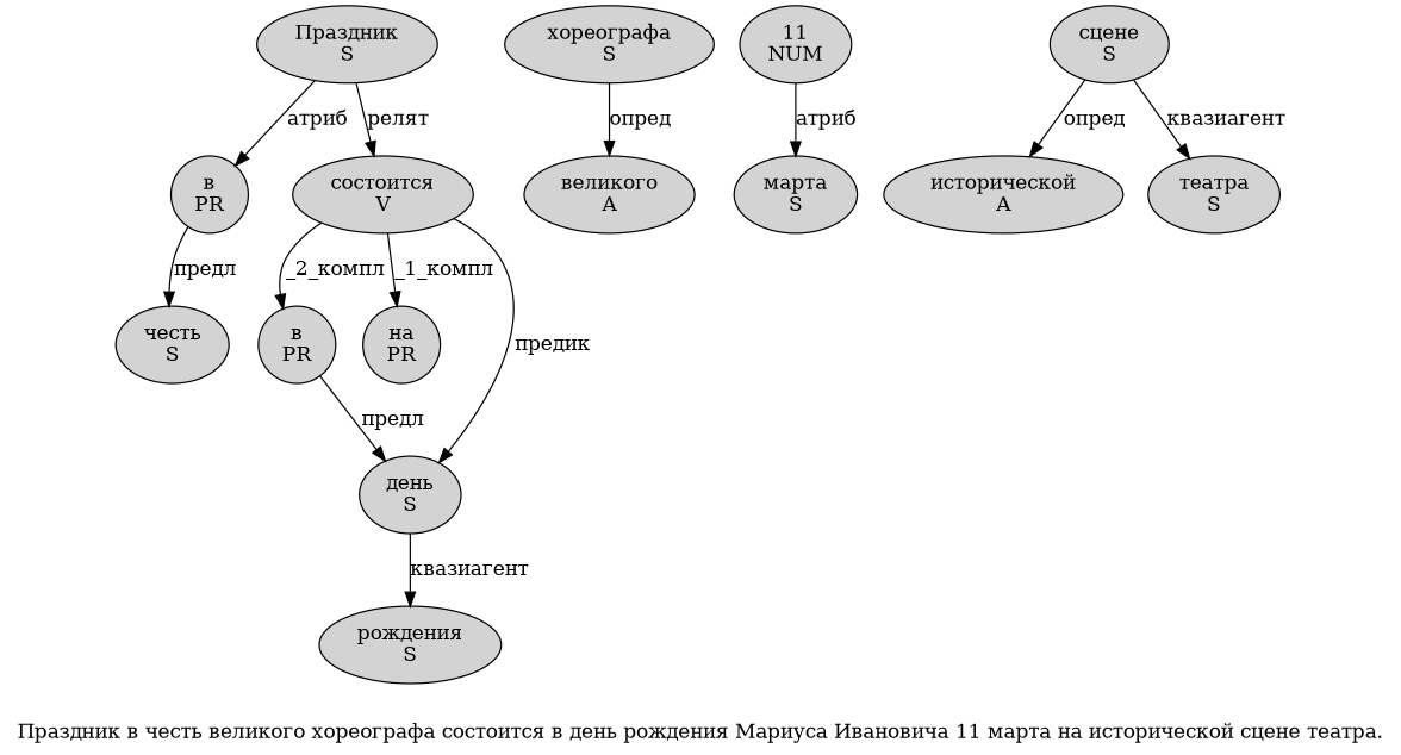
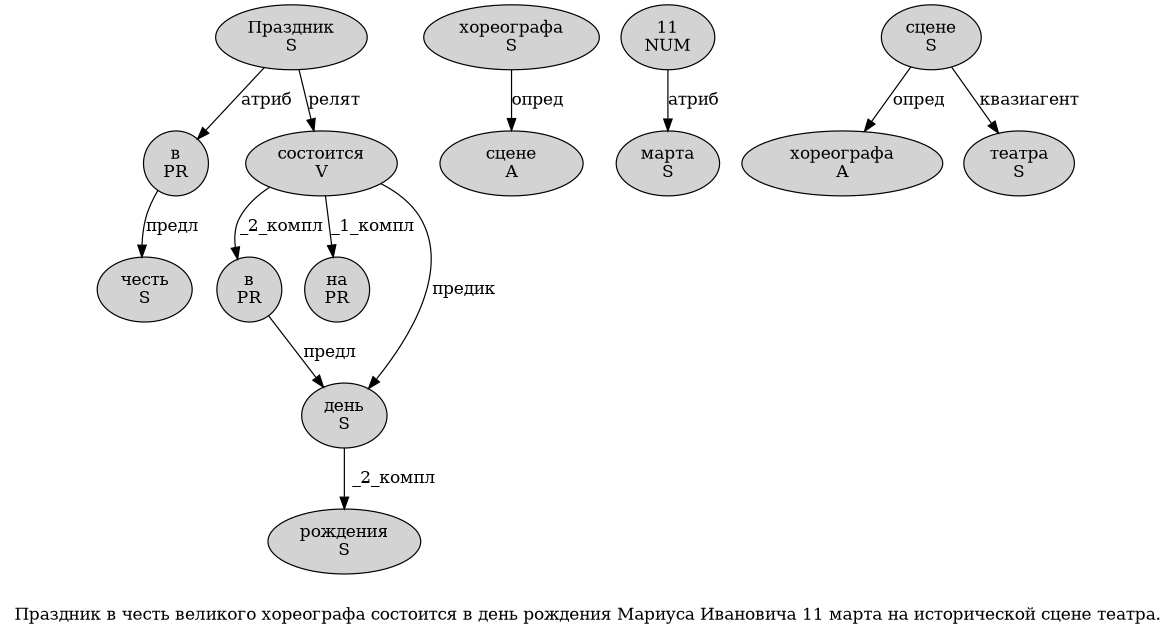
  digraph {
    label="Праздник в честь великого хореографа состоится в день рождения Мариуса Ивановича 11 марта на исторической сцене театра."
    node [fillcolor=lightgray penwidth=1 shape=ellipse style=filled]
    n1 [label="Праздник\nS"]
    n2 [label="в\nPR"]
    n3 [label="состоится\nV"]
    n4 [label="честь\nS"]
    n5 [label="в\nPR"]
    n6 [label="на\nPR"]
    n7 [label="день\nS"]
-   n8 [label="великого\nA"]
+   n8 [label="сцене\nA"]
    n9 [label="хореографа\nS"]
    n10 [label="рождения\nS"]
    n11 [label="11\nNUM"]
    n12 [label="марта\nS"]
    n13 [label="сцене\nS"]
-   n14 [label="исторической\nA"]
+   n14 [label="хореографа\nA"]
    n15 [label="театра\nS"]
    n1 -> n2 [label="атриб"]
    n1 -> n3 [label="релят"]
    n2 -> n4 [label="предл"]
    n3 -> n5 [label="_2_компл"]
    n3 -> n6 [label="_1_компл"]
    n3 -> n7 [label="предик"]
    n5 -> n7 [label="предл"]
-   n7 -> n10 [label="квазиагент"]
+   n7 -> n10 [label="_2_компл"]
    n9 -> n8 [label="опред"]
    n11 -> n12 [label="атриб"]
    n13 -> n14 [label="опред"]
    n13 -> n15 [label="квазиагент"]
  }
